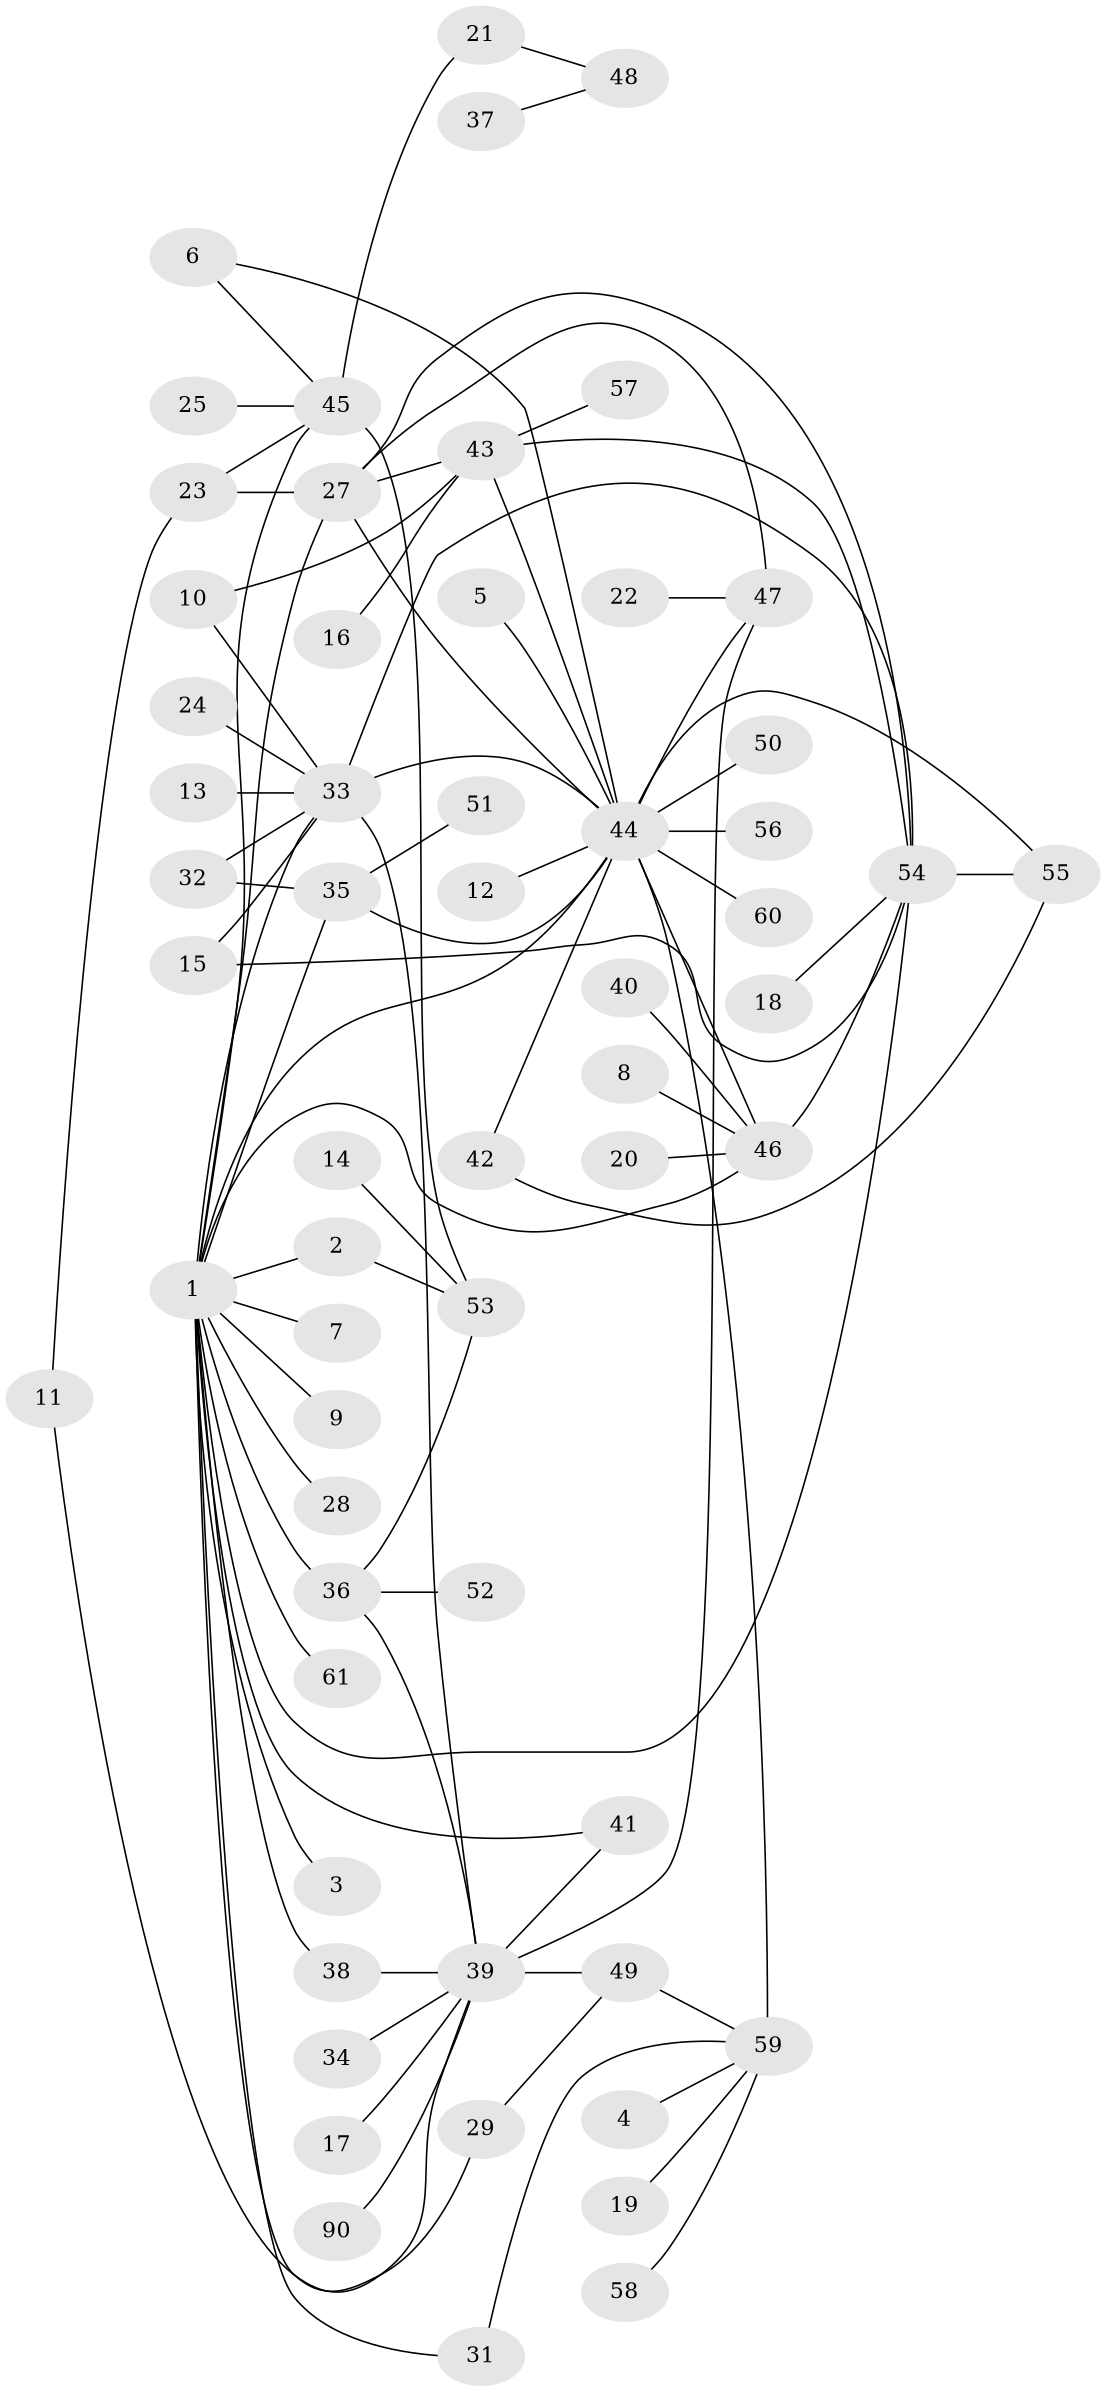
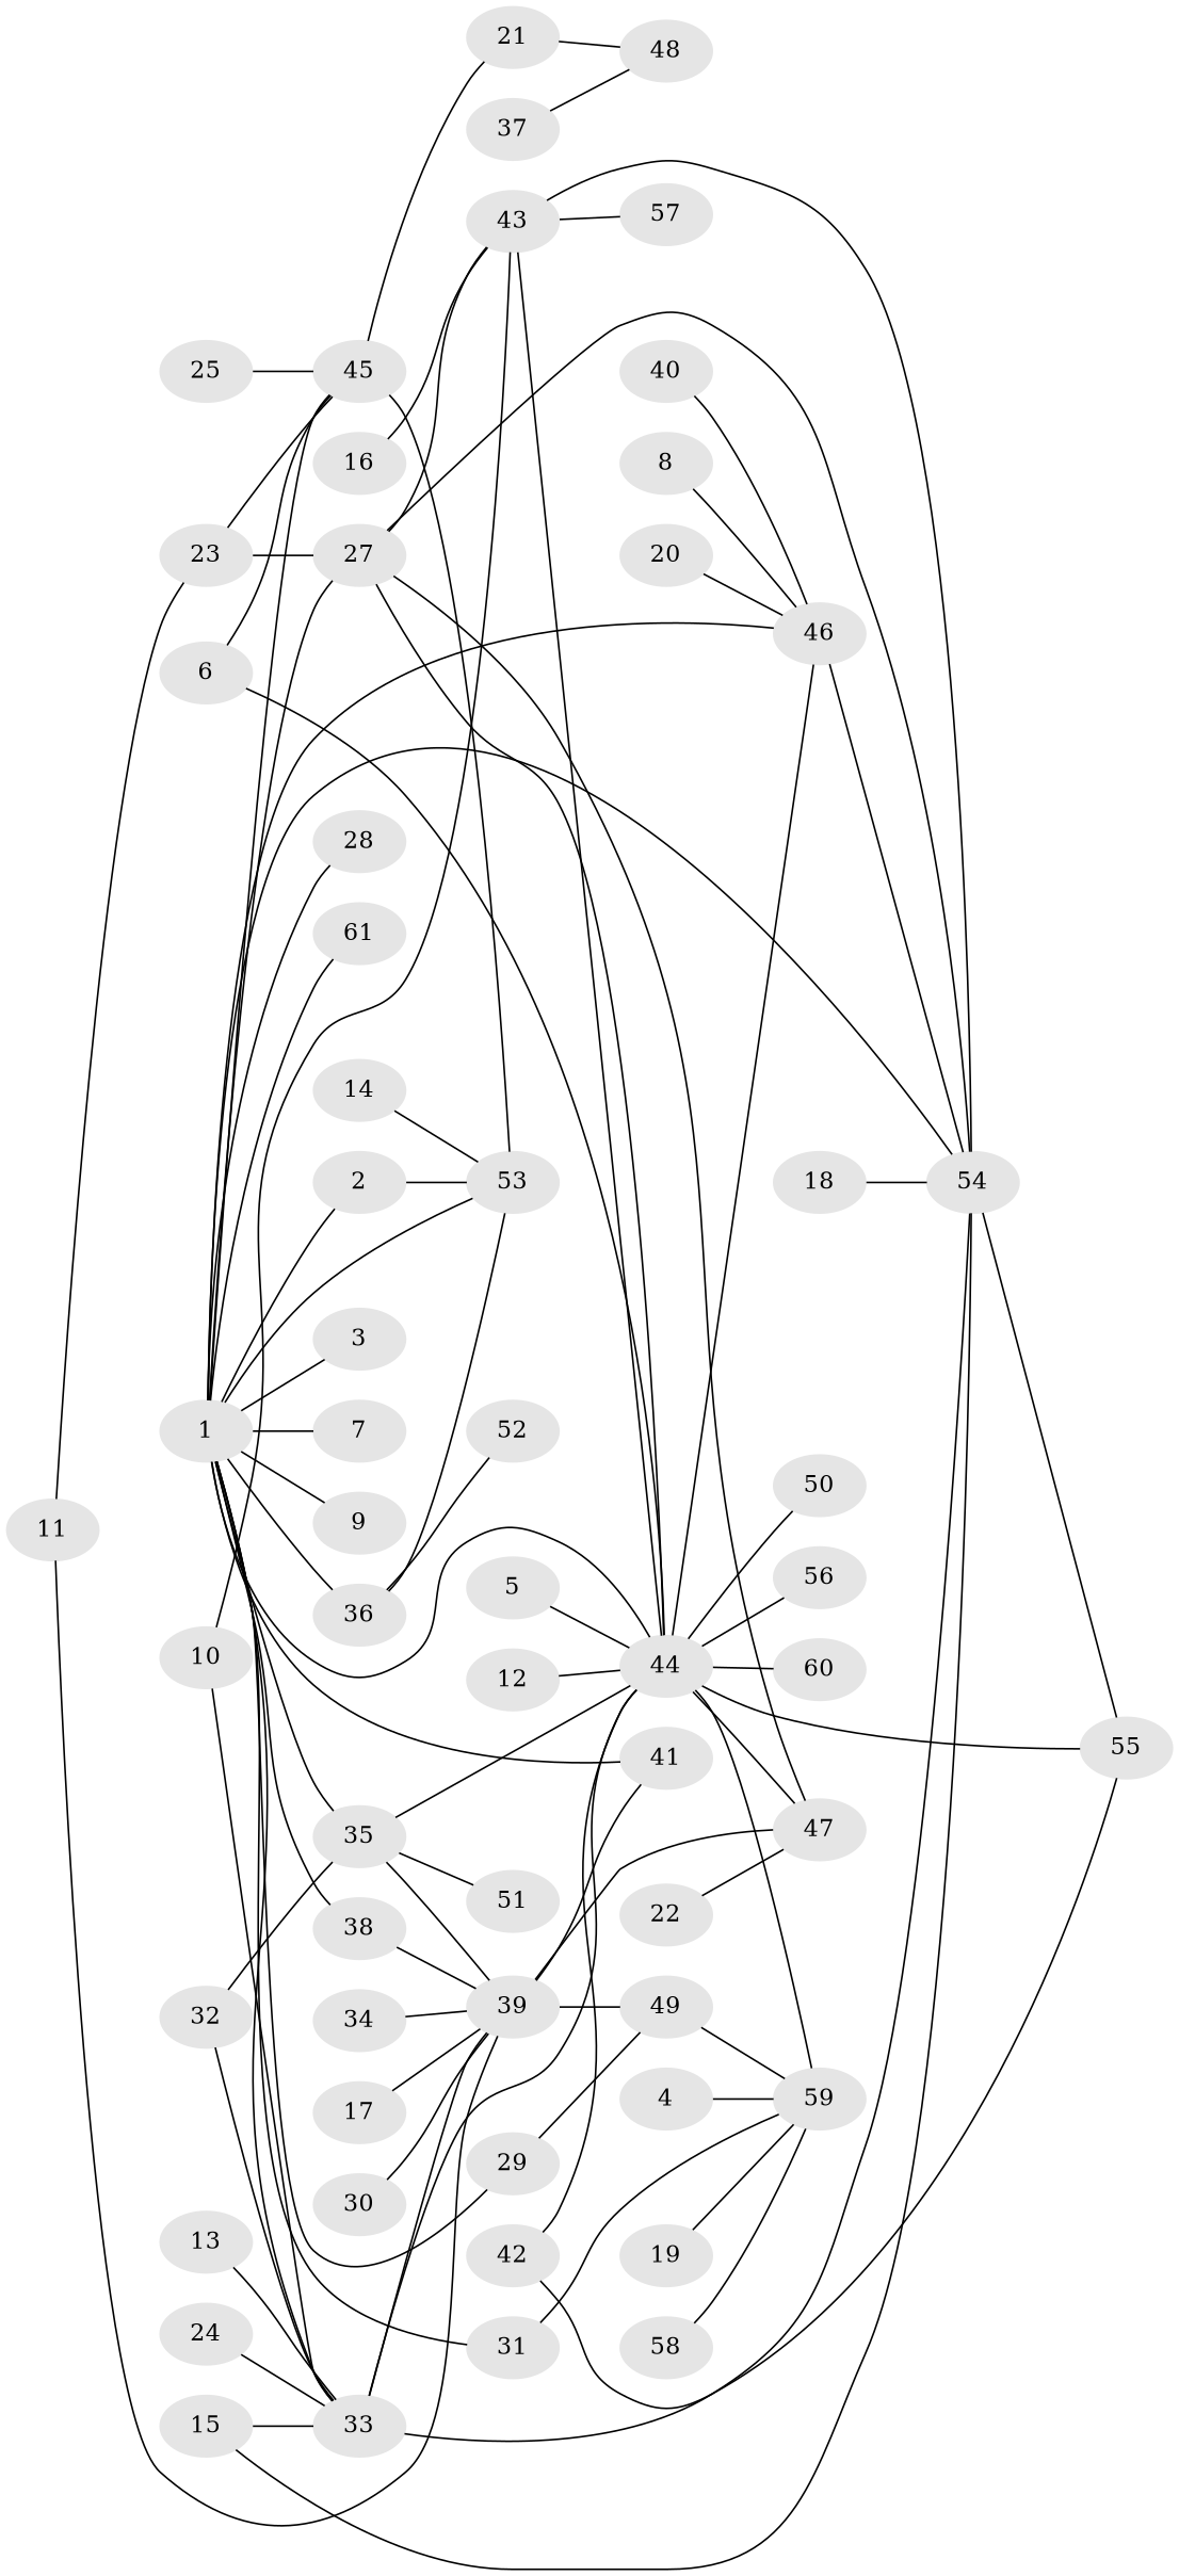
  graph {
    fontname="DejaVu Serif"
    rankdir=LR
    node [color=gray90 fontname="DejaVu Serif" style=filled]
    edge [fontname="DejaVu Serif" weight=1.0]
    1
    2
    3
    7
    9
    27
    28
    29
    31
    33
    35
    36
    38
    41
    44
    45
    46
    53
    54
    61
    43
    47
    49
    59
    39
    51
    52
    55
    50
    56
    60
    21
    4
    5
    6
    8
    10
    57
    11
    23
    12
    13
    14
    15
    16
    17
    18
    19
    20
    48
    22
    24
    25
-   30 [label=90]
+   30
    32
    34
    37
    40
    42
    58
    1 -- 2
    1 -- 3
    1 -- 7
    1 -- 9
    1 -- 27 [weight=2.0]
    1 -- 28
    1 -- 29
    1 -- 31
    1 -- 33 [weight=2.0]
    1 -- 35 [weight=2.0]
    1 -- 36
    1 -- 38
    1 -- 41
    1 -- 44
    1 -- 45
    1 -- 46 [weight=2.0]
+   1 -- 53
    1 -- 54
    1 -- 61
    2 -- 53
    27 -- 44
    27 -- 54
    27 -- 43
    27 -- 47
    29 -- 49
    31 -- 59
    33 -- 44
    33 -- 54 [weight=2.0]
    33 -- 39
    35 -- 44
-   36 -- 39
+   35 -- 39
    35 -- 51
    36 -- 53
    36 -- 52
    38 -- 39
    44 -- 46
    44 -- 47
    44 -- 59 [weight=2.0]
    44 -- 55
    44 -- 50
    44 -- 56
    44 -- 60
    45 -- 53
    45 -- 21
    46 -- 54
    54 -- 55
    43 -- 44
    43 -- 54
    43 -- 57
    49 -- 59
    39 -- 41
    39 -- 47
    39 -- 49
    21 -- 48
    4 -- 59
    5 -- 44
    6 -- 44
    6 -- 45
    8 -- 46
    10 -- 33
    10 -- 43
    11 -- 39
    11 -- 23
    23 -- 27
    23 -- 45
    12 -- 44
    13 -- 33
    14 -- 53
    15 -- 33
    15 -- 54
    16 -- 43
    17 -- 39
    18 -- 54
    19 -- 59
    20 -- 46
    22 -- 47
    24 -- 33
    25 -- 45
    30 -- 39
    32 -- 33
    32 -- 35
    34 -- 39
    37 -- 48
    40 -- 46
    42 -- 44
    42 -- 55
    58 -- 59
  }
